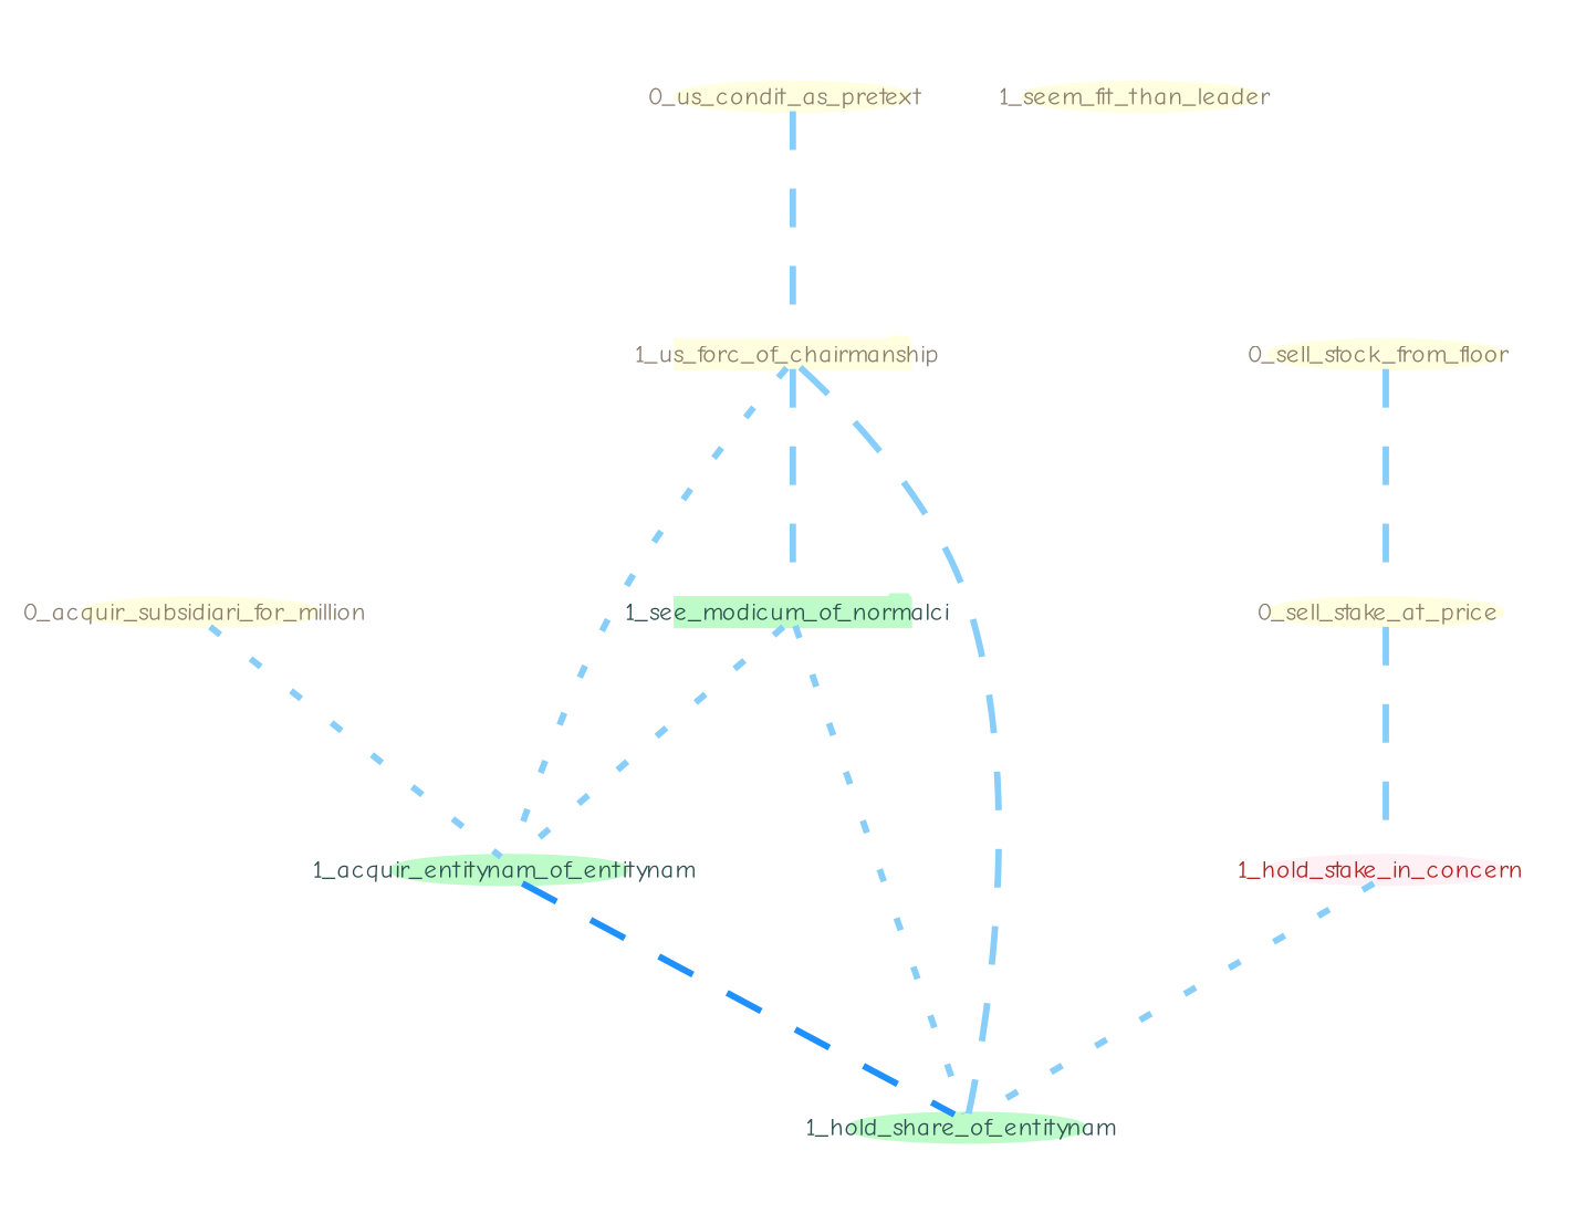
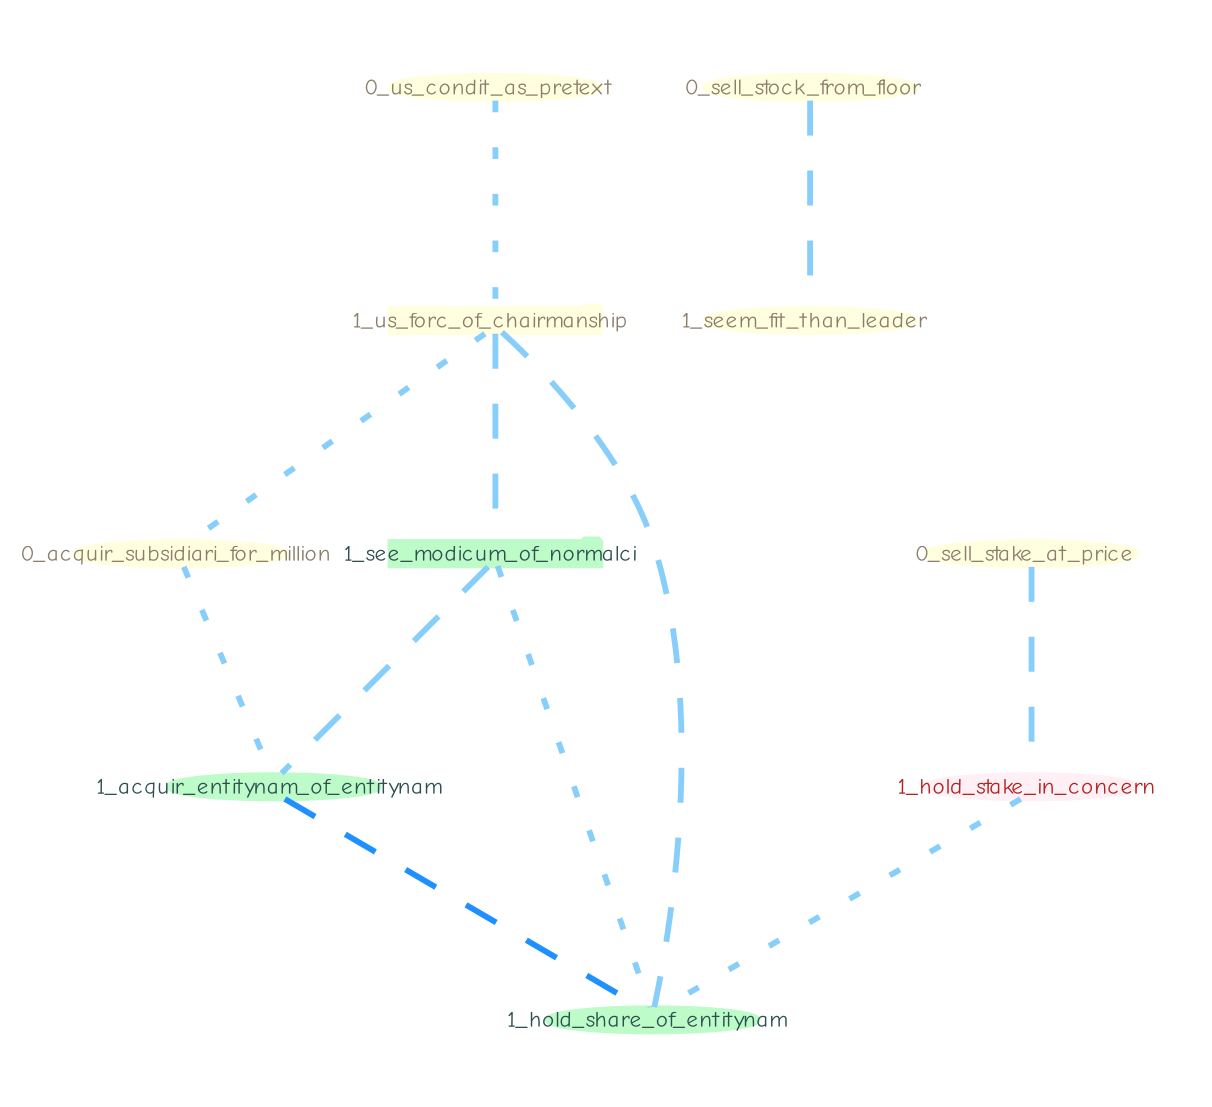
  graph {
    fontname="Comic Neue"
    node [color="#ffffe0" fixedsize=true fontcolor="#8b7d6b" fontname="Comic Neue" fontsize=4 shape=ellipse style=filled]
    edge [color="#87cefa" fontname="Comic Neue" style=dotted w=1]
    "0_acquir_subsidiari_for_million " [height=.06 width=.5]
    "0_us_condit_as_pretext " [height=.06 width=.5]
    "0_sell_stock_from_floor " [height=.06 width=.5]
    "1_us_forc_of_chairmanship " [height=.06 shape=folder width=.5]
    "0_sell_stake_at_price " [height=.06 width=.5]
    "1_seem_fit_than_leader " [height=.06 width=.5]
    "1_hold_stake_in_concern " [color="#fff0f5" fontcolor="#b22222" height=.06 width=.5]
    "1_acquir_entitynam_of_entitynam " [color="#BDFCC9" fontcolor="#2f4f4f" height=.06 width=.5]
    "1_see_modicum_of_normalci " [color="#BDFCC9" fontcolor="#2f4f4f" height=.06 shape=folder width=.5]
    "1_hold_share_of_entitynam " [color="#BDFCC9" fontcolor="#2f4f4f" height=.06 width=.5]
    subgraph sub_1 {
      "0_acquir_subsidiari_for_million "
      "0_us_condit_as_pretext "
      "0_sell_stock_from_floor "
      "1_us_forc_of_chairmanship "
      "0_sell_stake_at_price "
      "1_seem_fit_than_leader "
    }
    subgraph sub_2 {
      "1_hold_stake_in_concern "
    }
    "0_acquir_subsidiari_for_million " -- "1_acquir_entitynam_of_entitynam "
-   "0_us_condit_as_pretext " -- "1_us_forc_of_chairmanship " [style=dashed]
-   "0_sell_stock_from_floor " -- "0_sell_stake_at_price " [style=dashed]
-   "1_us_forc_of_chairmanship " -- "1_acquir_entitynam_of_entitynam "
+   "0_us_condit_as_pretext " -- "1_us_forc_of_chairmanship "
+   "0_sell_stock_from_floor " -- "1_seem_fit_than_leader " [style=dashed]
+   "1_us_forc_of_chairmanship " -- "0_acquir_subsidiari_for_million "
    "1_us_forc_of_chairmanship " -- "1_see_modicum_of_normalci " [style=dashed]
    "1_us_forc_of_chairmanship " -- "1_hold_share_of_entitynam " [style=dashed]
    "0_sell_stake_at_price " -- "1_hold_stake_in_concern " [style=dashed]
    "1_hold_stake_in_concern " -- "1_hold_share_of_entitynam "
    "1_acquir_entitynam_of_entitynam " -- "1_hold_share_of_entitynam " [color="#1e90ff" style=dashed w=2]
-   "1_see_modicum_of_normalci " -- "1_acquir_entitynam_of_entitynam "
+   "1_see_modicum_of_normalci " -- "1_acquir_entitynam_of_entitynam " [style=dashed]
    "1_see_modicum_of_normalci " -- "1_hold_share_of_entitynam "
  }
